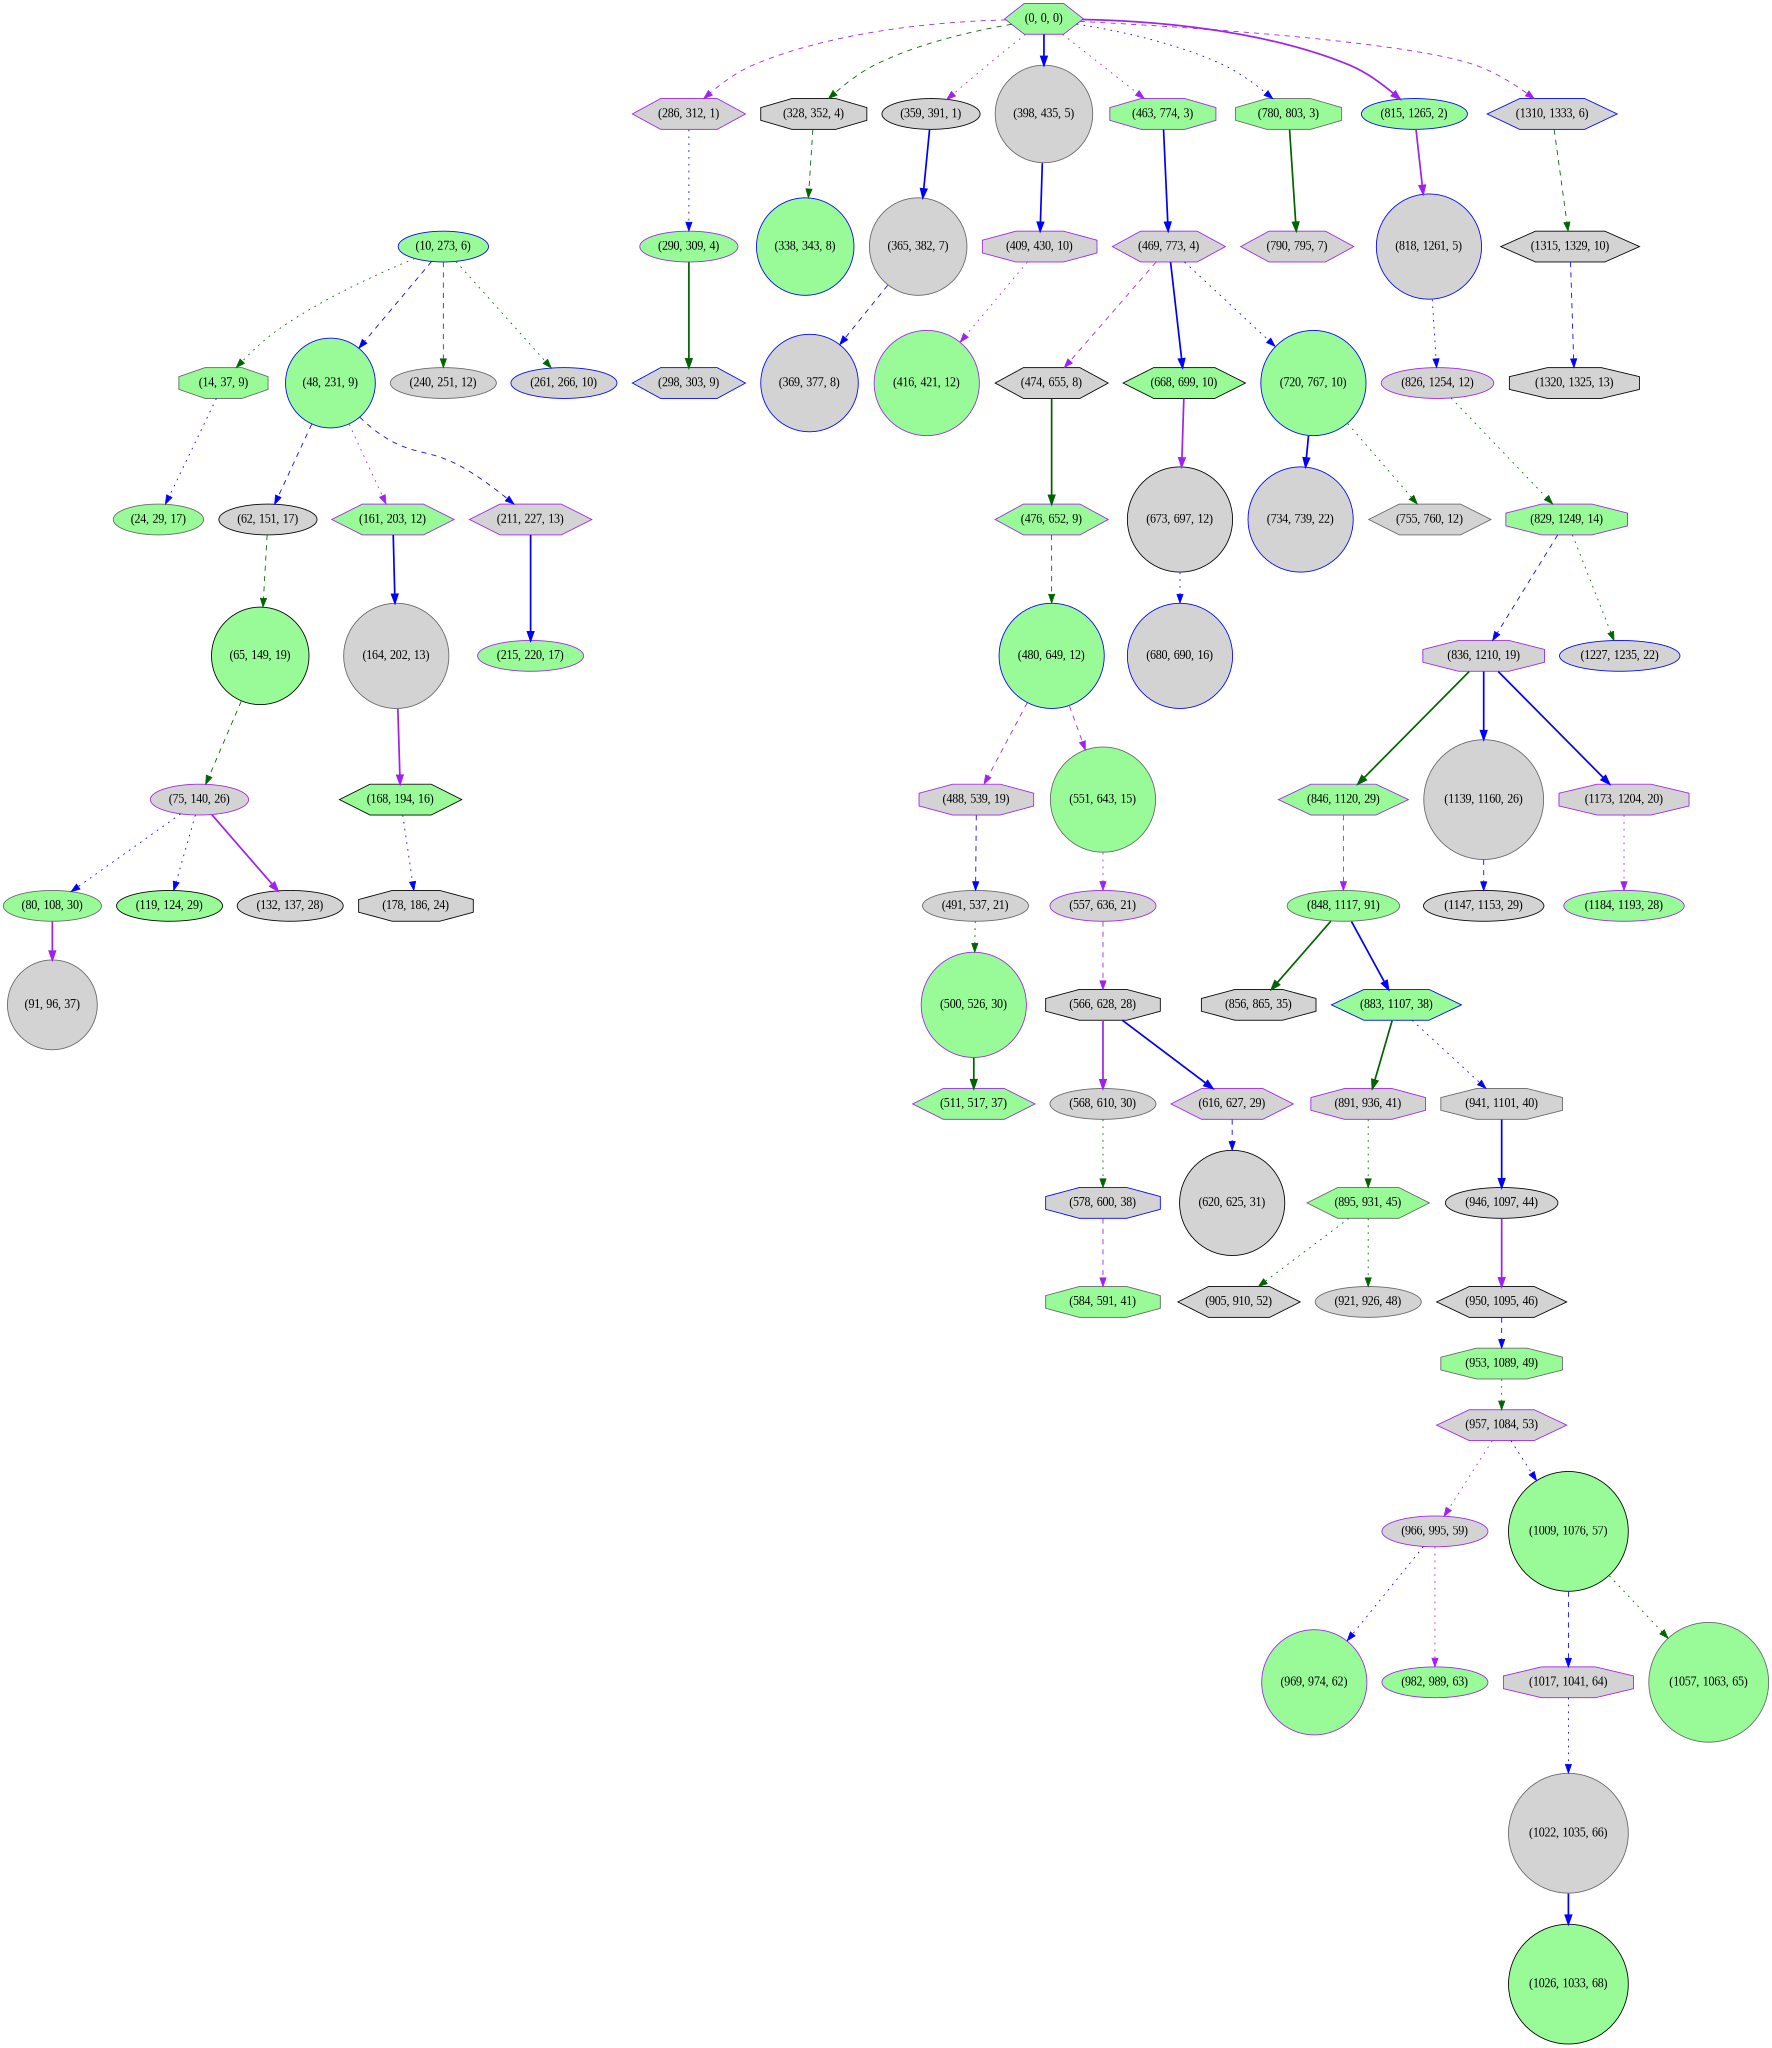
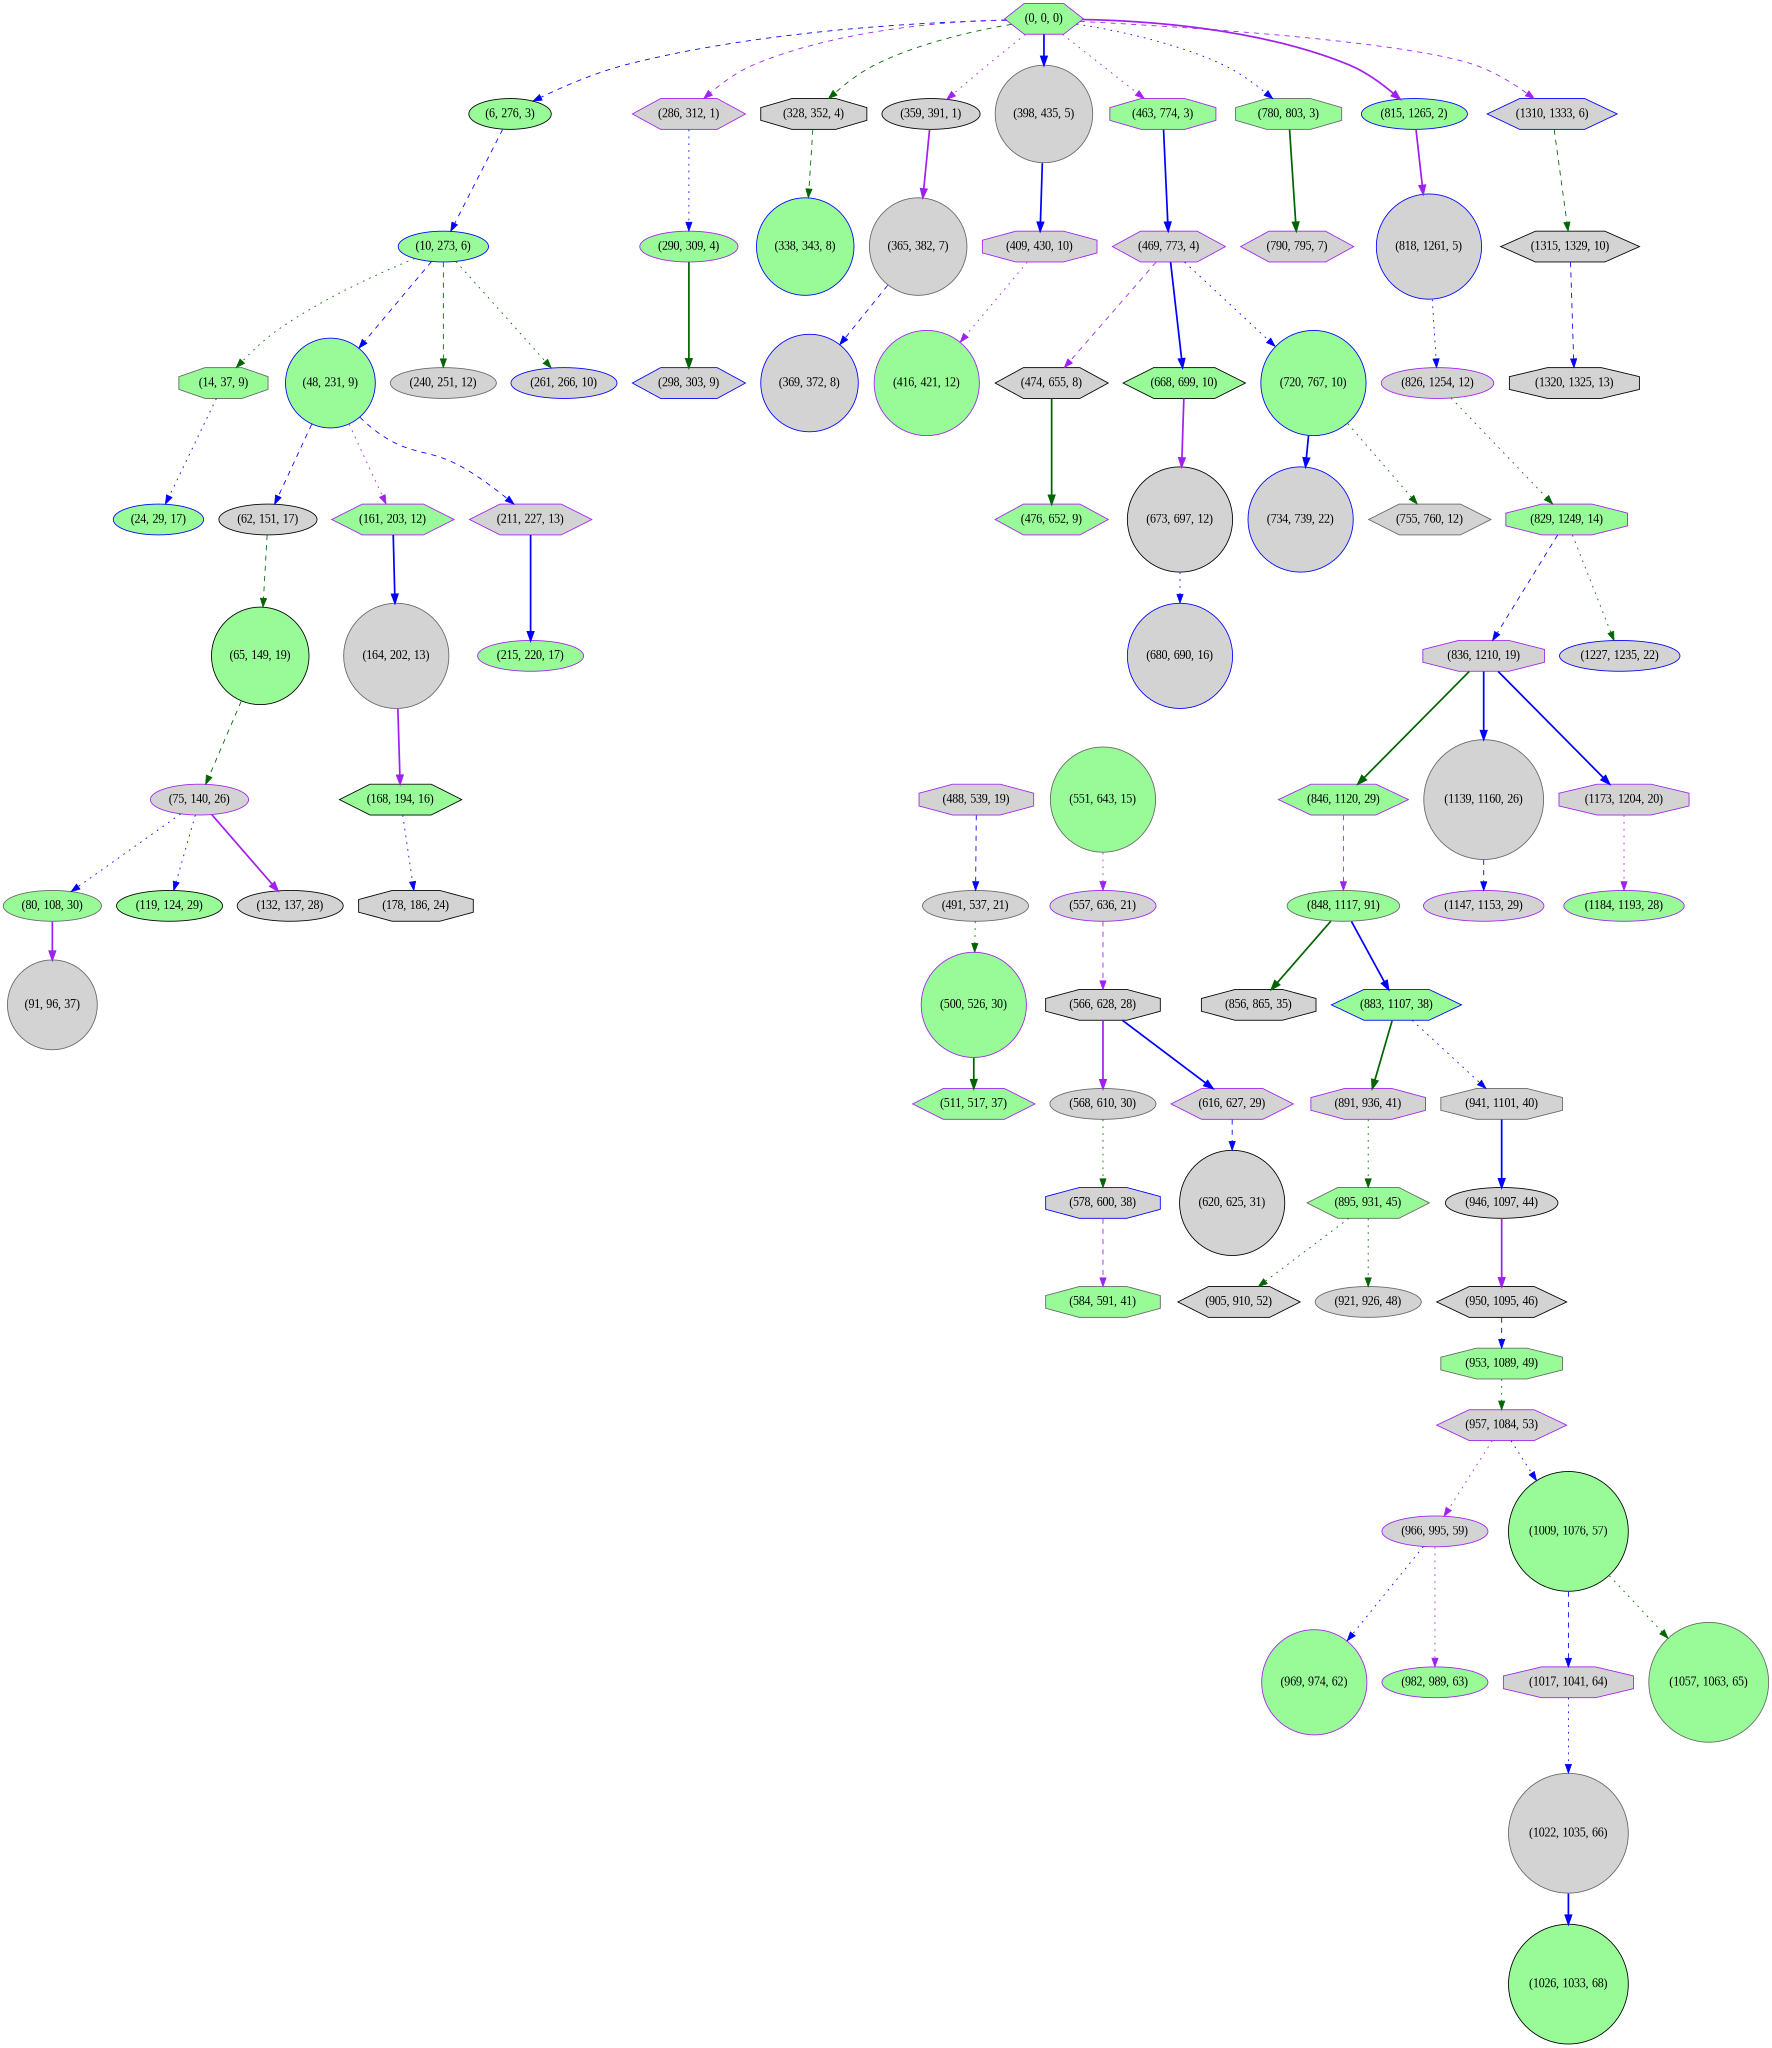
  digraph {
    fontname="Liberation Serif"
    node [color=purple fillcolor=lightgrey fontname="Liberation Serif" shape=ellipse style=filled]
    edge [color=blue fontname="Liberation Serif" style=dotted]
    "(0, 0, 0)" [fillcolor=palegreen shape=hexagon]
+   "(6, 276, 3)" [color=black fillcolor=palegreen]
    "(286, 312, 1)" [shape=hexagon]
    "(328, 352, 4)" [color=black shape=octagon]
    "(359, 391, 1)" [color=black]
    "(398, 435, 5)" [color=gray40 shape=circle]
    "(463, 774, 3)" [fillcolor=palegreen shape=octagon]
    "(780, 803, 3)" [color=gray40 fillcolor=palegreen shape=octagon]
    "(815, 1265, 2)" [color=blue fillcolor=palegreen]
    "(1310, 1333, 6)" [color=blue shape=hexagon]
    "(10, 273, 6)" [color=blue fillcolor=palegreen]
    "(290, 309, 4)" [fillcolor=palegreen]
    "(338, 343, 8)" [color=blue fillcolor=palegreen shape=circle]
    "(365, 382, 7)" [color=gray40 shape=circle]
    "(409, 430, 10)" [shape=octagon]
    "(469, 773, 4)" [shape=hexagon]
    "(790, 795, 7)" [shape=hexagon]
    "(818, 1261, 5)" [color=blue shape=circle]
    "(1315, 1329, 10)" [color=black shape=hexagon]
    "(14, 37, 9)" [color=gray40 fillcolor=palegreen shape=octagon]
    "(48, 231, 9)" [color=blue fillcolor=palegreen shape=circle]
    "(240, 251, 12)" [color=gray40]
    "(261, 266, 10)" [color=blue]
-   "(24, 29, 17)" [color=gray40 fillcolor=palegreen]
+   "(24, 29, 17)" [color=blue fillcolor=palegreen]
    "(62, 151, 17)" [color=black]
    "(161, 203, 12)" [fillcolor=palegreen shape=hexagon]
    "(211, 227, 13)" [shape=hexagon]
    "(65, 149, 19)" [color=black fillcolor=palegreen shape=circle]
    "(164, 202, 13)" [color=gray40 shape=circle]
    "(215, 220, 17)" [fillcolor=palegreen]
    "(75, 140, 26)"
    "(80, 108, 30)" [color=gray40 fillcolor=palegreen]
    "(119, 124, 29)" [color=black fillcolor=palegreen]
    "(132, 137, 28)" [color=black]
    "(91, 96, 37)" [color=gray40 shape=circle]
    "(168, 194, 16)" [color=black fillcolor=palegreen shape=hexagon]
    "(178, 186, 24)" [color=black shape=octagon]
    "(298, 303, 9)" [color=blue shape=hexagon]
-   "(369, 377, 8)" [color=blue shape=circle]
+   "(369, 377, 8)" [color=blue shape=circle label="(369, 372, 8)"]
    "(416, 421, 12)" [fillcolor=palegreen shape=circle]
    "(474, 655, 8)" [color=black shape=hexagon]
    "(668, 699, 10)" [color=black fillcolor=palegreen shape=hexagon]
    "(720, 767, 10)" [color=blue fillcolor=palegreen shape=circle]
    "(476, 652, 9)" [fillcolor=palegreen shape=hexagon]
    "(673, 697, 12)" [color=black shape=circle]
    "(734, 739, 22)" [color=blue shape=circle]
    "(755, 760, 12)" [color=gray40 shape=hexagon]
-   "(480, 649, 12)" [color=blue fillcolor=palegreen shape=circle]
    "(488, 539, 19)" [shape=octagon]
    "(551, 643, 15)" [color=gray40 fillcolor=palegreen shape=circle]
    "(491, 537, 21)" [color=gray40]
    "(557, 636, 21)"
    "(500, 526, 30)" [fillcolor=palegreen shape=circle]
    "(511, 517, 37)" [fillcolor=palegreen shape=hexagon]
    "(566, 628, 28)" [color=black shape=octagon]
    "(568, 610, 30)" [color=gray40]
    "(616, 627, 29)" [shape=hexagon]
    "(578, 600, 38)" [color=blue shape=octagon]
    "(620, 625, 31)" [color=black shape=circle]
    "(584, 591, 41)" [color=gray40 fillcolor=palegreen shape=octagon]
    "(680, 690, 16)" [color=blue shape=circle]
    "(826, 1254, 12)"
    "(829, 1249, 14)" [fillcolor=palegreen shape=octagon]
    "(836, 1210, 19)" [shape=octagon]
    "(1227, 1235, 22)" [color=blue]
    "(846, 1120, 29)" [fillcolor=palegreen shape=hexagon]
    "(1139, 1160, 26)" [color=gray40 shape=circle]
    "(1173, 1204, 20)" [shape=octagon]
    n69 [color=gray40 fillcolor=palegreen label="(848, 1117, 91)"]
-   "(1147, 1153, 29)" [color=black]
+   "(1147, 1153, 29)"
    "(1184, 1193, 28)" [fillcolor=palegreen]
    "(856, 865, 35)" [color=black shape=octagon]
    "(883, 1107, 38)" [color=blue fillcolor=palegreen shape=hexagon]
    "(891, 936, 41)" [shape=octagon]
    "(941, 1101, 40)" [color=gray40 shape=octagon]
    "(895, 931, 45)" [color=gray40 fillcolor=palegreen shape=hexagon]
    "(946, 1097, 44)" [color=black]
    "(905, 910, 52)" [color=black shape=hexagon]
    "(921, 926, 48)" [color=gray40]
    "(950, 1095, 46)" [color=black shape=hexagon]
    "(953, 1089, 49)" [color=gray40 fillcolor=palegreen shape=octagon]
    "(957, 1084, 53)" [shape=hexagon]
    "(966, 995, 59)"
    "(1009, 1076, 57)" [color=black fillcolor=palegreen shape=circle]
    "(969, 974, 62)" [fillcolor=palegreen shape=circle]
    "(982, 989, 63)" [fillcolor=palegreen]
    "(1017, 1041, 64)" [shape=octagon]
    "(1057, 1063, 65)" [color=gray40 fillcolor=palegreen shape=circle]
    "(1022, 1035, 66)" [color=gray40 shape=circle]
    "(1026, 1033, 68)" [color=black fillcolor=palegreen shape=circle]
    "(1320, 1325, 13)" [color=black shape=octagon]
+   "(0, 0, 0)" -> "(6, 276, 3)" [style=dashed]
    "(0, 0, 0)" -> "(286, 312, 1)" [color=purple style=dashed]
    "(0, 0, 0)" -> "(328, 352, 4)" [color=darkgreen style=dashed]
    "(0, 0, 0)" -> "(359, 391, 1)" [color=purple]
    "(0, 0, 0)" -> "(398, 435, 5)" [style=bold]
    "(0, 0, 0)" -> "(463, 774, 3)" [color=purple]
    "(0, 0, 0)" -> "(780, 803, 3)"
    "(0, 0, 0)" -> "(815, 1265, 2)" [color=purple style=bold]
    "(0, 0, 0)" -> "(1310, 1333, 6)" [color=purple style=dashed]
+   "(6, 276, 3)" -> "(10, 273, 6)" [style=dashed]
    "(286, 312, 1)" -> "(290, 309, 4)"
    "(328, 352, 4)" -> "(338, 343, 8)" [color=darkgreen style=dashed]
-   "(359, 391, 1)" -> "(365, 382, 7)" [style=bold]
+   "(359, 391, 1)" -> "(365, 382, 7)" [color=purple style=bold]
    "(398, 435, 5)" -> "(409, 430, 10)" [style=bold]
    "(463, 774, 3)" -> "(469, 773, 4)" [style=bold]
    "(780, 803, 3)" -> "(790, 795, 7)" [color=darkgreen style=bold]
    "(815, 1265, 2)" -> "(818, 1261, 5)" [color=purple style=bold]
    "(1310, 1333, 6)" -> "(1315, 1329, 10)" [color=darkgreen style=dashed]
    "(10, 273, 6)" -> "(14, 37, 9)" [color=darkgreen]
    "(10, 273, 6)" -> "(48, 231, 9)" [style=dashed]
    "(10, 273, 6)" -> "(240, 251, 12)" [color=darkgreen style=dashed]
    "(10, 273, 6)" -> "(261, 266, 10)" [color=darkgreen]
    "(290, 309, 4)" -> "(298, 303, 9)" [color=darkgreen style=bold]
    "(365, 382, 7)" -> "(369, 377, 8)" [style=dashed]
    "(409, 430, 10)" -> "(416, 421, 12)" [color=purple]
    "(469, 773, 4)" -> "(474, 655, 8)" [color=purple style=dashed]
    "(469, 773, 4)" -> "(668, 699, 10)" [style=bold]
    "(469, 773, 4)" -> "(720, 767, 10)"
    "(818, 1261, 5)" -> "(826, 1254, 12)"
    "(1315, 1329, 10)" -> "(1320, 1325, 13)" [style=dashed]
    "(14, 37, 9)" -> "(24, 29, 17)"
    "(48, 231, 9)" -> "(62, 151, 17)" [style=dashed]
    "(48, 231, 9)" -> "(161, 203, 12)" [color=purple]
    "(48, 231, 9)" -> "(211, 227, 13)" [style=dashed]
    "(62, 151, 17)" -> "(65, 149, 19)" [color=darkgreen style=dashed]
    "(161, 203, 12)" -> "(164, 202, 13)" [style=bold]
    "(211, 227, 13)" -> "(215, 220, 17)" [style=bold]
    "(65, 149, 19)" -> "(75, 140, 26)" [color=darkgreen style=dashed]
    "(164, 202, 13)" -> "(168, 194, 16)" [color=purple style=bold]
    "(75, 140, 26)" -> "(80, 108, 30)"
    "(75, 140, 26)" -> "(119, 124, 29)"
    "(75, 140, 26)" -> "(132, 137, 28)" [color=purple style=bold]
    "(80, 108, 30)" -> "(91, 96, 37)" [color=purple style=bold]
    "(168, 194, 16)" -> "(178, 186, 24)"
    "(474, 655, 8)" -> "(476, 652, 9)" [color=darkgreen style=bold]
    "(668, 699, 10)" -> "(673, 697, 12)" [color=purple style=bold]
    "(720, 767, 10)" -> "(734, 739, 22)" [style=bold]
    "(720, 767, 10)" -> "(755, 760, 12)" [color=darkgreen]
-   "(476, 652, 9)" -> "(480, 649, 12)" [color=darkgreen style=dashed]
    "(673, 697, 12)" -> "(680, 690, 16)"
-   "(480, 649, 12)" -> "(488, 539, 19)" [color=purple style=dashed]
-   "(480, 649, 12)" -> "(551, 643, 15)" [color=purple style=dashed]
    "(488, 539, 19)" -> "(491, 537, 21)" [style=dashed]
    "(551, 643, 15)" -> "(557, 636, 21)" [color=purple]
    "(491, 537, 21)" -> "(500, 526, 30)" [color=darkgreen]
    "(557, 636, 21)" -> "(566, 628, 28)" [color=purple style=dashed]
    "(500, 526, 30)" -> "(511, 517, 37)" [color=darkgreen style=bold]
    "(566, 628, 28)" -> "(568, 610, 30)" [color=purple style=bold]
    "(566, 628, 28)" -> "(616, 627, 29)" [style=bold]
    "(568, 610, 30)" -> "(578, 600, 38)" [color=darkgreen]
    "(616, 627, 29)" -> "(620, 625, 31)" [style=dashed]
    "(578, 600, 38)" -> "(584, 591, 41)" [color=purple style=dashed]
    "(826, 1254, 12)" -> "(829, 1249, 14)" [color=darkgreen]
    "(829, 1249, 14)" -> "(836, 1210, 19)" [style=dashed]
    "(829, 1249, 14)" -> "(1227, 1235, 22)" [color=darkgreen]
    "(836, 1210, 19)" -> "(846, 1120, 29)" [color=darkgreen style=bold]
    "(836, 1210, 19)" -> "(1139, 1160, 26)" [style=bold]
    "(836, 1210, 19)" -> "(1173, 1204, 20)" [style=bold]
    "(846, 1120, 29)" -> n69 [color=purple style=dashed]
    "(1139, 1160, 26)" -> "(1147, 1153, 29)" [style=dashed]
    "(1173, 1204, 20)" -> "(1184, 1193, 28)" [color=purple]
    n69 -> "(856, 865, 35)" [color=darkgreen style=bold]
    n69 -> "(883, 1107, 38)" [style=bold]
    "(883, 1107, 38)" -> "(891, 936, 41)" [color=darkgreen style=bold]
    "(883, 1107, 38)" -> "(941, 1101, 40)"
    "(891, 936, 41)" -> "(895, 931, 45)" [color=darkgreen]
    "(941, 1101, 40)" -> "(946, 1097, 44)" [style=bold]
    "(895, 931, 45)" -> "(905, 910, 52)" [color=darkgreen]
    "(895, 931, 45)" -> "(921, 926, 48)" [color=darkgreen]
    "(946, 1097, 44)" -> "(950, 1095, 46)" [color=purple style=bold]
    "(950, 1095, 46)" -> "(953, 1089, 49)" [style=dashed]
    "(953, 1089, 49)" -> "(957, 1084, 53)" [color=darkgreen]
    "(957, 1084, 53)" -> "(966, 995, 59)" [color=purple]
    "(957, 1084, 53)" -> "(1009, 1076, 57)"
    "(966, 995, 59)" -> "(969, 974, 62)"
    "(966, 995, 59)" -> "(982, 989, 63)" [color=purple]
    "(1009, 1076, 57)" -> "(1017, 1041, 64)" [style=dashed]
    "(1009, 1076, 57)" -> "(1057, 1063, 65)" [color=darkgreen]
    "(1017, 1041, 64)" -> "(1022, 1035, 66)"
    "(1022, 1035, 66)" -> "(1026, 1033, 68)" [style=bold]
  }
